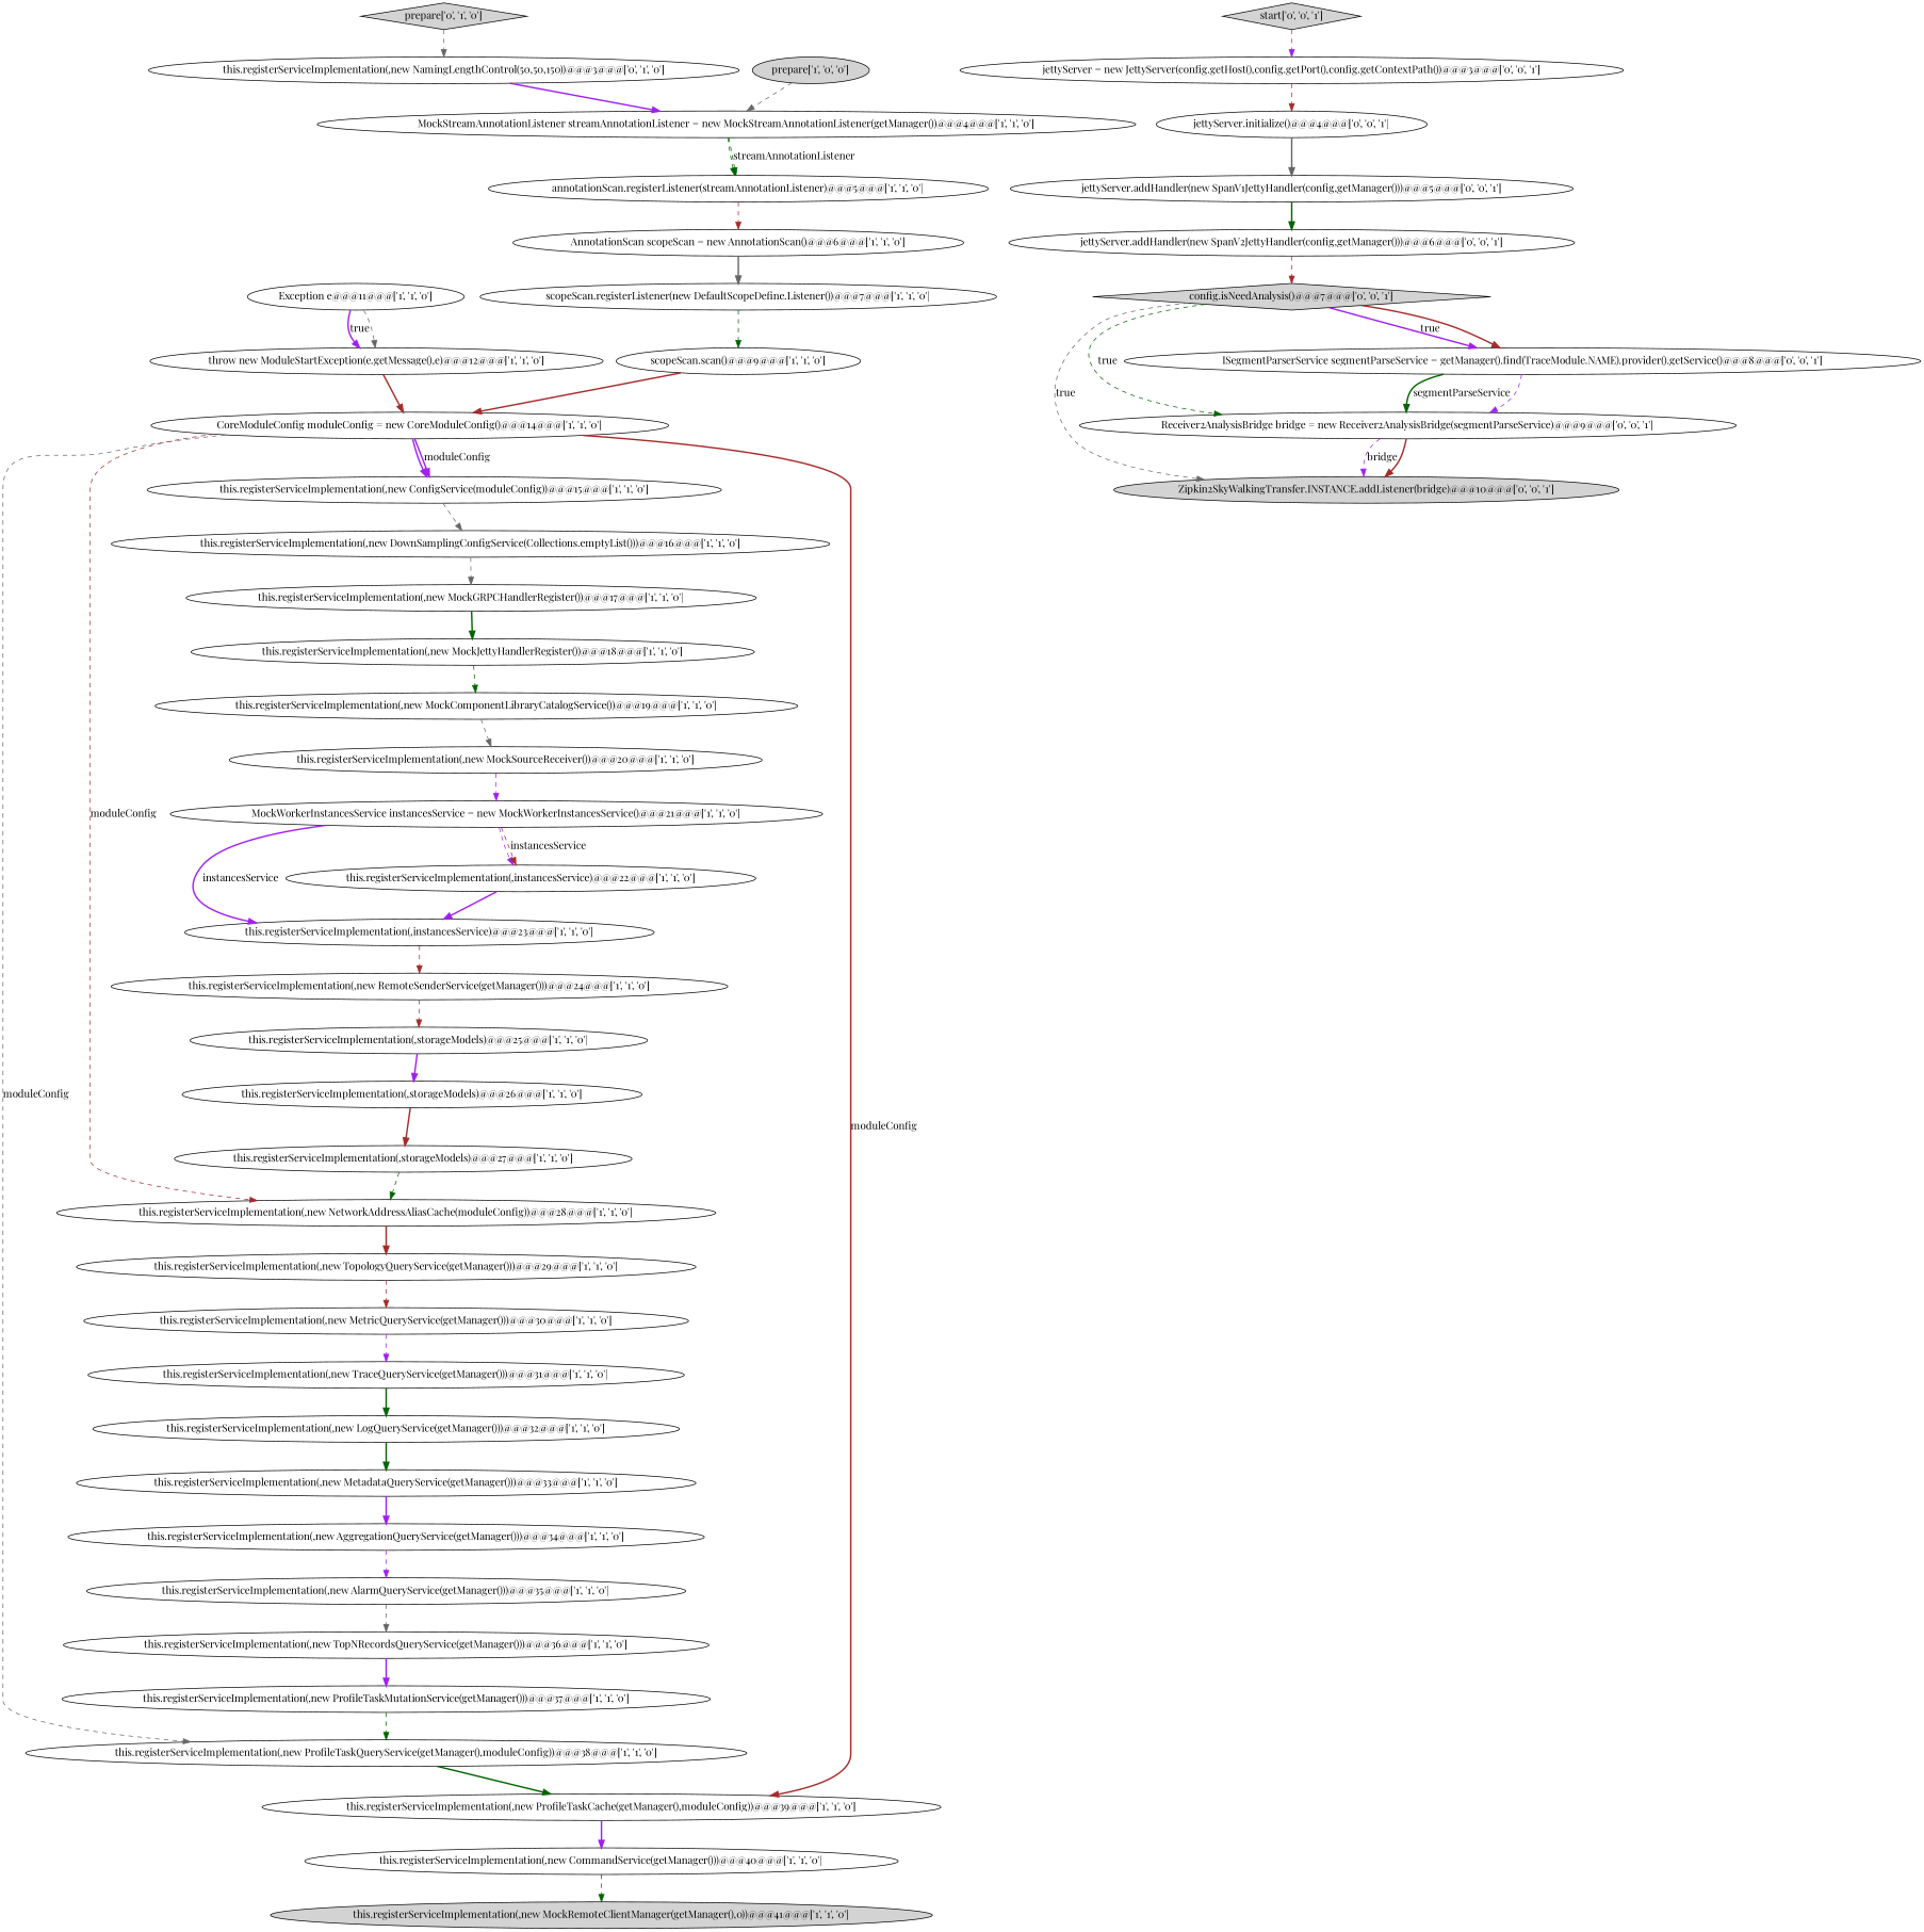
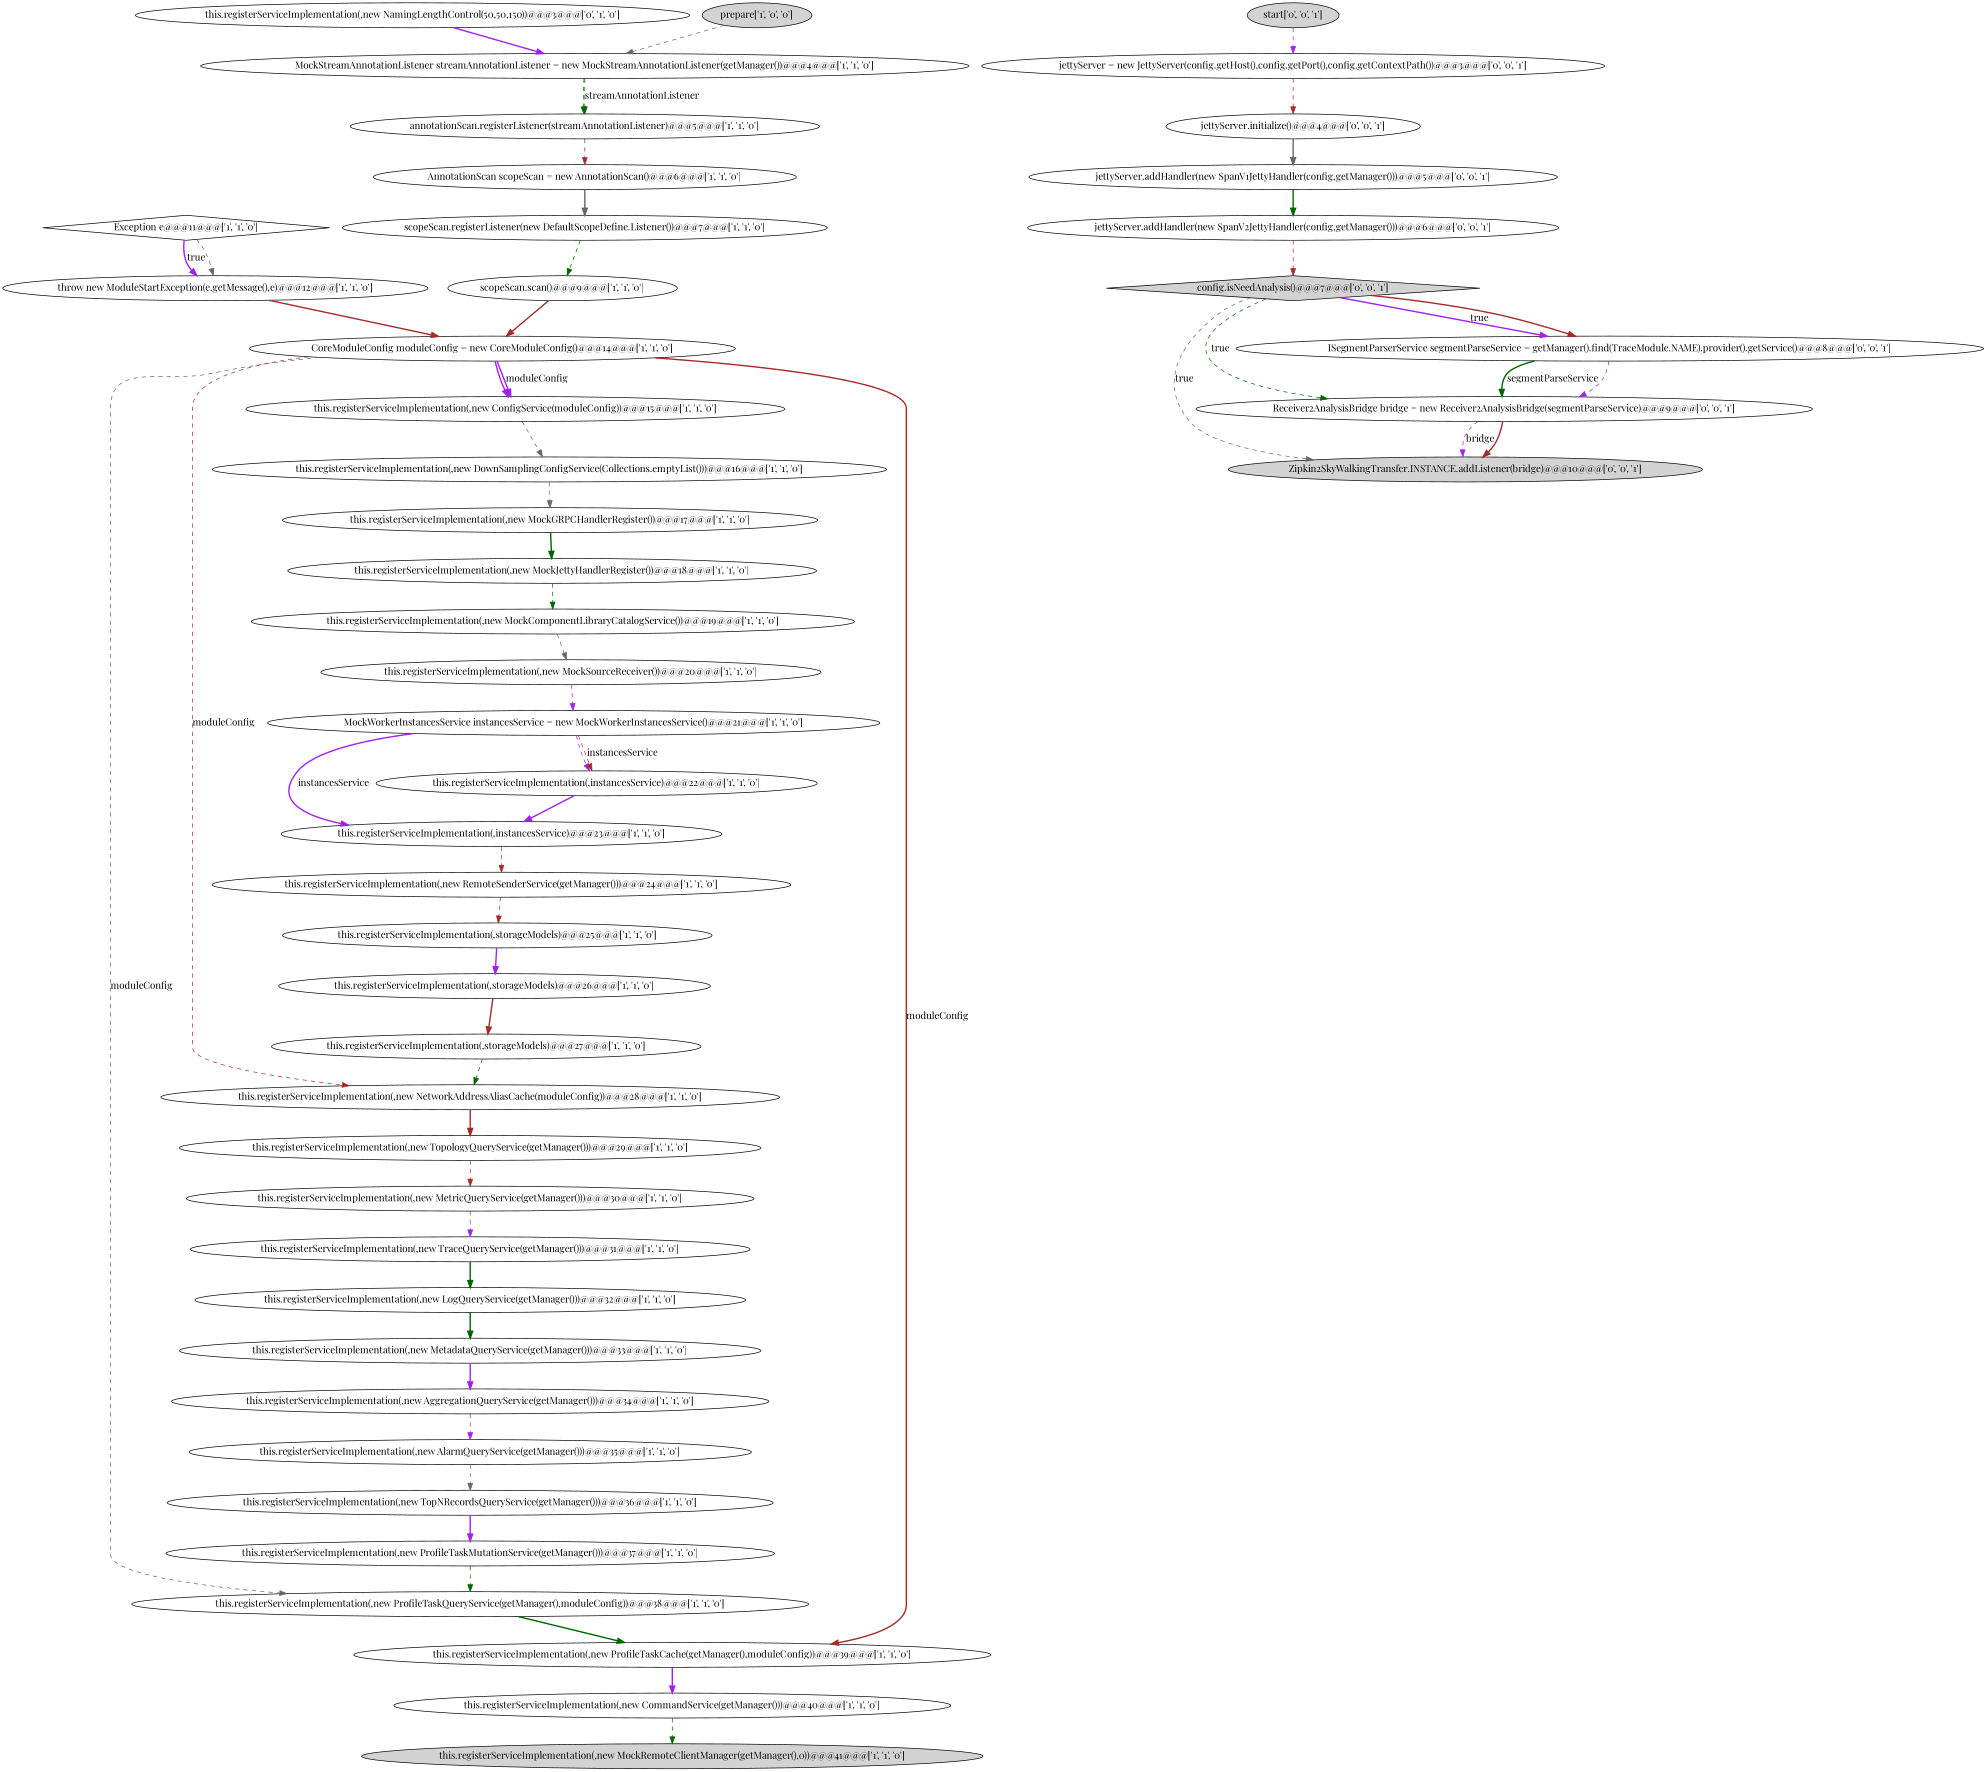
  digraph {
    fontname="Playfair Display"
    node [fillcolor=white fontname="Playfair Display" shape=ellipse style=filled]
    edge [color=purple fontname="Playfair Display" style=dashed]
    n1 [label="this.registerServiceImplementation(,new MetadataQueryService(getManager()))@@@33@@@['1', '1', '0']"]
    n2 [label="this.registerServiceImplementation(,new AggregationQueryService(getManager()))@@@34@@@['1', '1', '0']"]
    n3 [label="this.registerServiceImplementation(,new AlarmQueryService(getManager()))@@@35@@@['1', '1', '0']"]
    n4 [fillcolor=lightgray label="Zipkin2SkyWalkingTransfer.INSTANCE.addListener(bridge)@@@10@@@['0', '0', '1']"]
    n5 [label="Receiver2AnalysisBridge bridge = new Receiver2AnalysisBridge(segmentParseService)@@@9@@@['0', '0', '1']"]
    n6 [label="CoreModuleConfig moduleConfig = new CoreModuleConfig()@@@14@@@['1', '1', '0']"]
    n7 [label="this.registerServiceImplementation(,new ProfileTaskQueryService(getManager(),moduleConfig))@@@38@@@['1', '1', '0']"]
    n8 [label="this.registerServiceImplementation(,new NetworkAddressAliasCache(moduleConfig))@@@28@@@['1', '1', '0']"]
    n9 [label="this.registerServiceImplementation(,new ConfigService(moduleConfig))@@@15@@@['1', '1', '0']"]
    n10 [label="this.registerServiceImplementation(,new ProfileTaskCache(getManager(),moduleConfig))@@@39@@@['1', '1', '0']"]
    n11 [label="this.registerServiceImplementation(,new TopologyQueryService(getManager()))@@@29@@@['1', '1', '0']"]
    n12 [label="this.registerServiceImplementation(,new DownSamplingConfigService(Collections.emptyList()))@@@16@@@['1', '1', '0']"]
    n13 [label="this.registerServiceImplementation(,new CommandService(getManager()))@@@40@@@['1', '1', '0']"]
    n14 [label="this.registerServiceImplementation(,new MockJettyHandlerRegister())@@@18@@@['1', '1', '0']"]
    n15 [label="this.registerServiceImplementation(,new MockComponentLibraryCatalogService())@@@19@@@['1', '1', '0']"]
    n16 [label="this.registerServiceImplementation(,new MockSourceReceiver())@@@20@@@['1', '1', '0']"]
    n17 [label="this.registerServiceImplementation(,new ProfileTaskMutationService(getManager()))@@@37@@@['1', '1', '0']"]
    n18 [label="this.registerServiceImplementation(,new MockGRPCHandlerRegister())@@@17@@@['1', '1', '0']"]
    n19 [label="MockWorkerInstancesService instancesService = new MockWorkerInstancesService()@@@21@@@['1', '1', '0']"]
    n20 [label="this.registerServiceImplementation(,storageModels)@@@27@@@['1', '1', '0']"]
    n21 [label="this.registerServiceImplementation(,new MetricQueryService(getManager()))@@@30@@@['1', '1', '0']"]
    n22 [label="this.registerServiceImplementation(,instancesService)@@@23@@@['1', '1', '0']"]
    n23 [label="this.registerServiceImplementation(,instancesService)@@@22@@@['1', '1', '0']"]
    n24 [label="this.registerServiceImplementation(,new RemoteSenderService(getManager()))@@@24@@@['1', '1', '0']"]
    n25 [label="throw new ModuleStartException(e.getMessage(),e)@@@12@@@['1', '1', '0']"]
    n26 [label="this.registerServiceImplementation(,new TopNRecordsQueryService(getManager()))@@@36@@@['1', '1', '0']"]
-   n27 [fillcolor=lightgray label="prepare['0', '1', '0']" shape=diamond]
    n28 [label="this.registerServiceImplementation(,new NamingLengthControl(50,50,150))@@@3@@@['0', '1', '0']"]
    n29 [label="MockStreamAnnotationListener streamAnnotationListener = new MockStreamAnnotationListener(getManager())@@@4@@@['1', '1', '0']"]
    n30 [label="jettyServer = new JettyServer(config.getHost(),config.getPort(),config.getContextPath())@@@3@@@['0', '0', '1']"]
    n31 [label="jettyServer.initialize()@@@4@@@['0', '0', '1']"]
    n32 [label="jettyServer.addHandler(new SpanV1JettyHandler(config,getManager()))@@@5@@@['0', '0', '1']"]
    n33 [label="this.registerServiceImplementation(,new TraceQueryService(getManager()))@@@31@@@['1', '1', '0']"]
    n34 [fillcolor=lightgray label="this.registerServiceImplementation(,new MockRemoteClientManager(getManager(),0))@@@41@@@['1', '1', '0']"]
    n35 [label="ISegmentParserService segmentParseService = getManager().find(TraceModule.NAME).provider().getService()@@@8@@@['0', '0', '1']"]
    n36 [label="AnnotationScan scopeScan = new AnnotationScan()@@@6@@@['1', '1', '0']"]
    n37 [label="scopeScan.registerListener(new DefaultScopeDefine.Listener())@@@7@@@['1', '1', '0']"]
    n38 [label="scopeScan.scan()@@@9@@@['1', '1', '0']"]
    n39 [label="jettyServer.addHandler(new SpanV2JettyHandler(config,getManager()))@@@6@@@['0', '0', '1']"]
    n40 [fillcolor=lightgray label="prepare['1', '0', '0']"]
    n41 [label="annotationScan.registerListener(streamAnnotationListener)@@@5@@@['1', '1', '0']"]
    n42 [label="this.registerServiceImplementation(,new LogQueryService(getManager()))@@@32@@@['1', '1', '0']"]
    n43 [fillcolor=lightgray label="config.isNeedAnalysis()@@@7@@@['0', '0', '1']" shape=diamond]
-   n44 [fillcolor=lightgray label="start['0', '0', '1']" shape=diamond]
+   n44 [fillcolor=lightgray label="start['0', '0', '1']"]
    n45 [label="this.registerServiceImplementation(,storageModels)@@@25@@@['1', '1', '0']"]
    n46 [label="this.registerServiceImplementation(,storageModels)@@@26@@@['1', '1', '0']"]
-   n47 [label="Exception e@@@11@@@['1', '1', '0']"]
+   n47 [label="Exception e@@@11@@@['1', '1', '0']" shape=diamond]
    n1 -> n2 [style=bold]
    n2 -> n3
    n3 -> n26 [color=gray40]
    n5 -> n4 [label=bridge]
    n5 -> n4 [color=brown style=bold]
    n6 -> n7 [color=gray40 label=moduleConfig]
    n6 -> n8 [color=brown label=moduleConfig]
    n6 -> n9 [style=bold]
    n6 -> n9 [label=moduleConfig style=bold]
    n6 -> n10 [color=brown label=moduleConfig style=bold]
    n7 -> n10 [color=darkgreen style=bold]
    n8 -> n11 [color=brown style=bold]
    n9 -> n12 [color=gray40]
    n10 -> n13 [style=bold]
    n11 -> n21 [color=brown]
    n12 -> n18 [color=gray40]
    n13 -> n34 [color=darkgreen]
    n14 -> n15 [color=darkgreen]
    n15 -> n16 [color=gray40]
    n16 -> n19
    n17 -> n7 [color=darkgreen]
    n18 -> n14 [color=darkgreen style=bold]
    n19 -> n22 [label=instancesService style=bold]
    n19 -> n23
    n19 -> n23 [color=brown label=instancesService]
    n20 -> n8 [color=darkgreen]
    n21 -> n33
    n22 -> n24 [color=brown]
    n23 -> n22 [style=bold]
    n24 -> n45 [color=brown]
    n25 -> n6 [color=brown style=bold]
    n26 -> n17 [style=bold]
-   n27 -> n28 [color=gray40]
    n28 -> n29 [style=bold]
    n29 -> n41 [color=darkgreen]
    n29 -> n41 [color=darkgreen label=streamAnnotationListener]
    n30 -> n31 [color=brown]
    n31 -> n32 [color=gray40 style=bold]
    n32 -> n39 [color=darkgreen style=bold]
    n33 -> n42 [color=darkgreen style=bold]
    n35 -> n5 [color=darkgreen label=segmentParseService style=bold]
    n35 -> n5
    n36 -> n37 [color=gray40 style=bold]
    n37 -> n38 [color=darkgreen]
    n38 -> n6 [color=brown style=bold]
    n39 -> n43 [color=brown]
    n40 -> n29 [color=gray40]
    n41 -> n36 [color=brown]
    n42 -> n1 [color=darkgreen style=bold]
    n43 -> n4 [color=gray40 label=true]
    n43 -> n5 [color=darkgreen label=true]
    n43 -> n35 [label=true style=bold]
    n43 -> n35 [color=brown style=bold]
    n44 -> n30
    n45 -> n46 [style=bold]
    n46 -> n20 [color=brown style=bold]
    n47 -> n25 [label=true style=bold]
    n47 -> n25 [color=gray40]
  }
